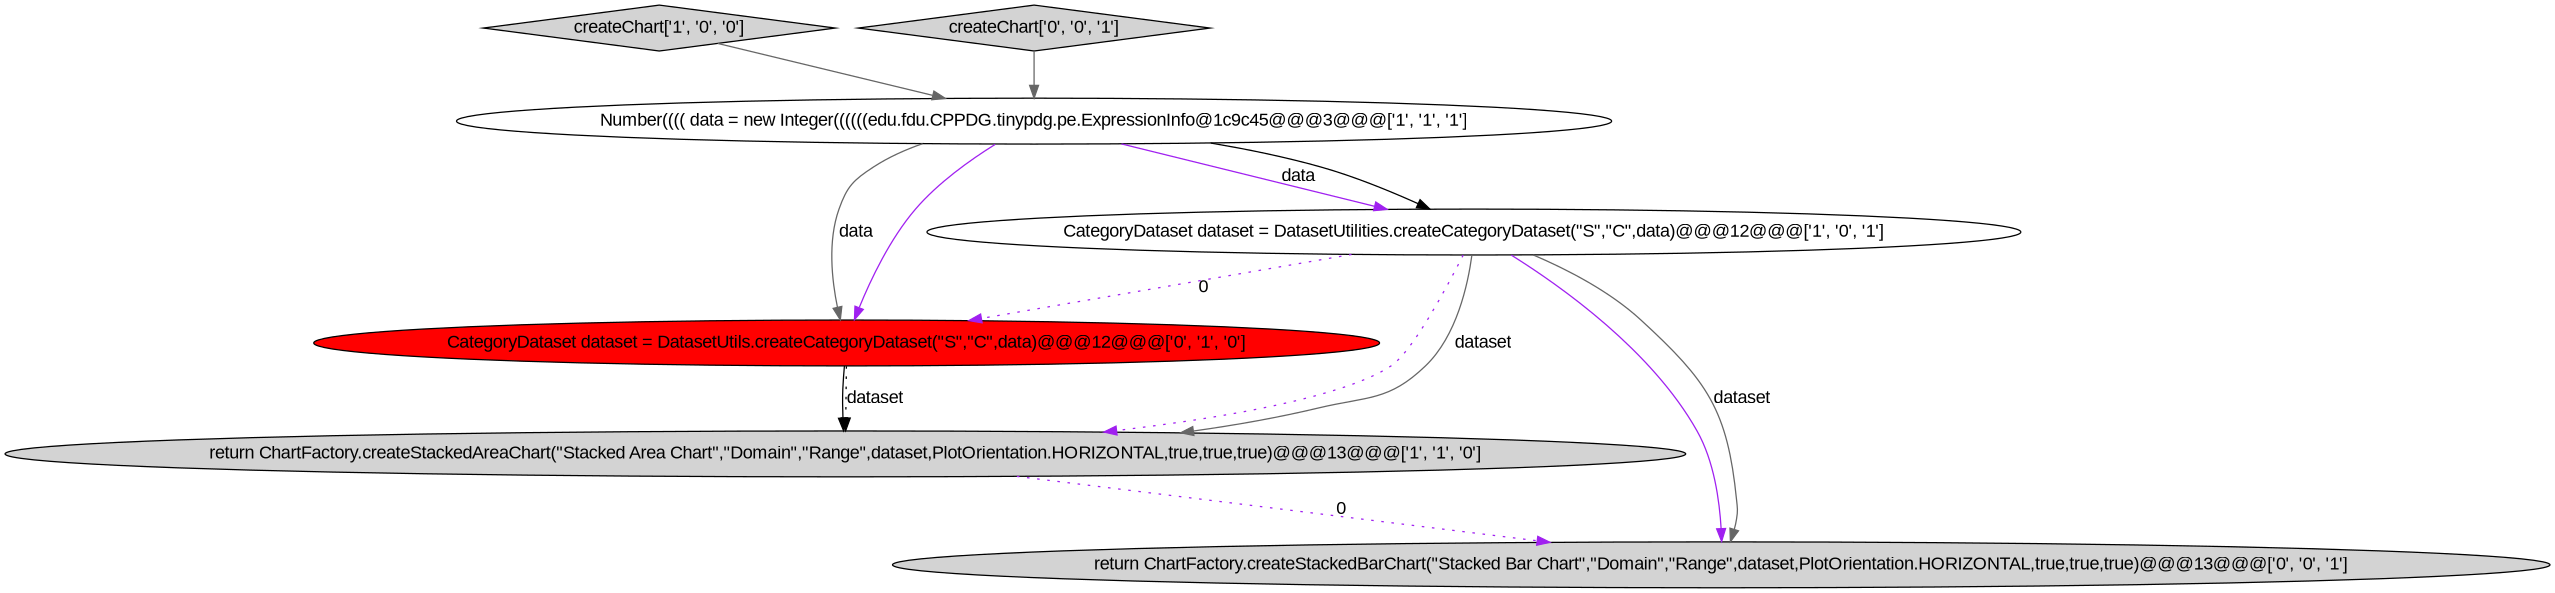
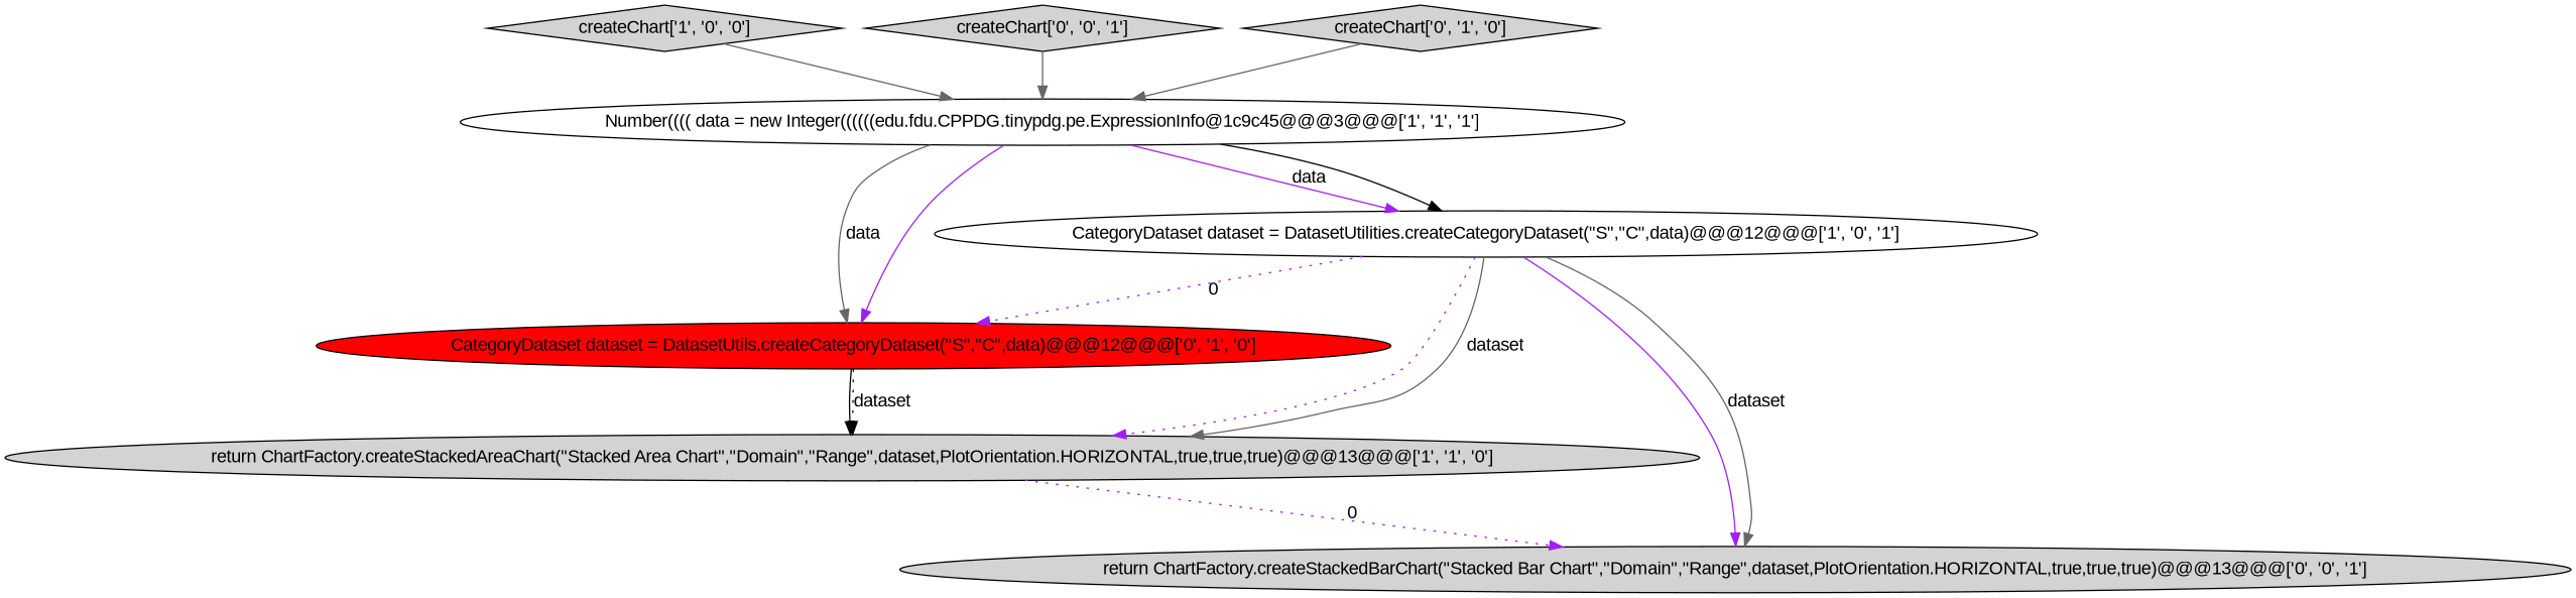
  digraph {
    fontname="Liberation Sans"
    node [fillcolor=lightgray shape=ellipse style=filled fontname="Liberation Sans"]
    edge [style=solid color=gray40 fontname="Liberation Sans"]
    n1 [label="createChart['1', '0', '0']" shape=diamond]
    n2 [fillcolor=white label="Number(((( data = new Integer((((((edu.fdu.CPPDG.tinypdg.pe.ExpressionInfo@1c9c45@@@3@@@['1', '1', '1']"]
    n3 [label="createChart['0', '0', '1']" shape=diamond]
    n4 [label="return ChartFactory.createStackedAreaChart(\"Stacked Area Chart\",\"Domain\",\"Range\",dataset,PlotOrientation.HORIZONTAL,true,true,true)@@@13@@@['1', '1', '0']"]
    n5 [label="return ChartFactory.createStackedBarChart(\"Stacked Bar Chart\",\"Domain\",\"Range\",dataset,PlotOrientation.HORIZONTAL,true,true,true)@@@13@@@['0', '0', '1']"]
    n6 [fillcolor=red label="CategoryDataset dataset = DatasetUtils.createCategoryDataset(\"S\",\"C\",data)@@@12@@@['0', '1', '0']"]
    n7 [fillcolor=white label="CategoryDataset dataset = DatasetUtilities.createCategoryDataset(\"S\",\"C\",data)@@@12@@@['1', '0', '1']"]
+   n8 [label="createChart['0', '1', '0']" shape=diamond]
    n1 -> n2
    n2 -> n6 [label=data]
    n2 -> n6 [color=purple]
    n2 -> n7 [label=data color=purple]
    n2 -> n7 [color=black]
    n3 -> n2
    n4 -> n5 [label=0 style=dotted color=purple]
    n6 -> n4 [color=black]
    n6 -> n4 [label=dataset style=dotted color=black]
    n7 -> n4 [style=dotted color=purple]
    n7 -> n4 [label=dataset]
    n7 -> n5 [color=purple]
    n7 -> n5 [label=dataset]
    n7 -> n6 [label=0 style=dotted color=purple]
+   n8 -> n2
  }
